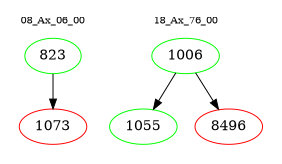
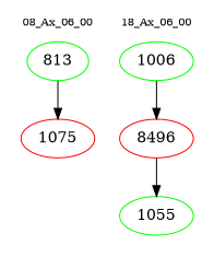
  digraph {
    node [color=green]
    edge [color=black]
-   n1 [label=823]
-   n2 [color=red label=1073]
+   n1 [label=813]
+   n2 [color=red label=1075]
    n3 [label=1006]
    n4 [label=1055]
    n5 [color=red label=8496]
    subgraph cluster_1 {
      color=white
      fontsize=10
      label="08_Ax_06_00"
      n1
      n2
    }
    subgraph cluster_2 {
      color=white
      fontsize=10
-     label="18_Ax_76_00"
+     label="18_Ax_06_00"
      n3
      n4
      n5
    }
    n1 -> n2
-   n3 -> n4
+   n5 -> n4
    n3 -> n5
  }
